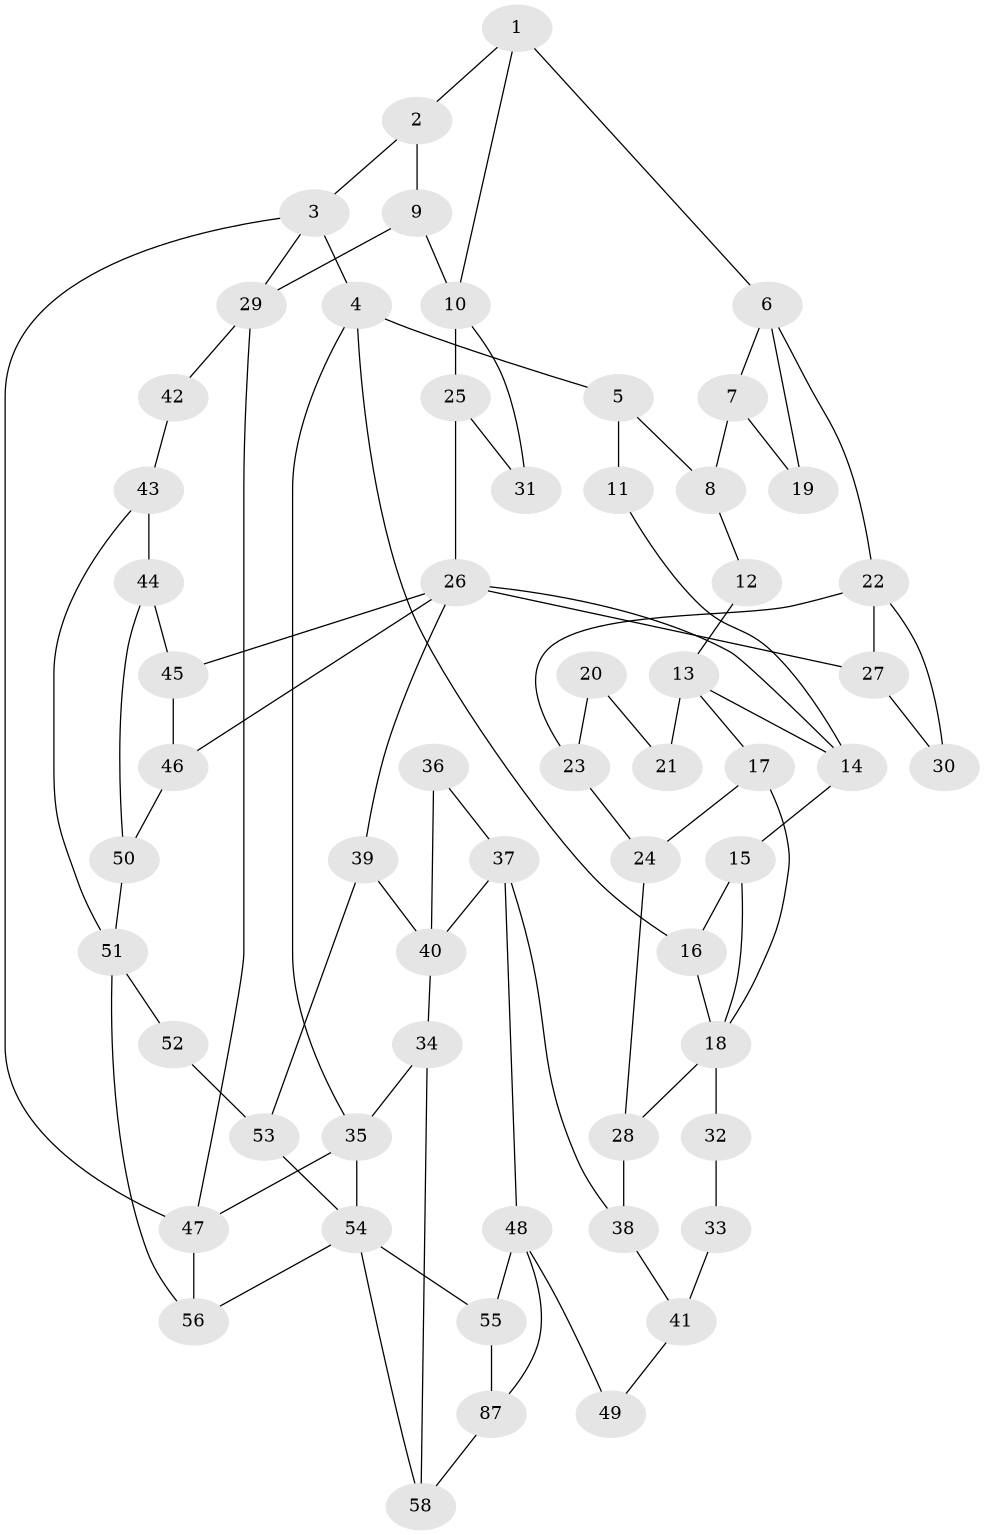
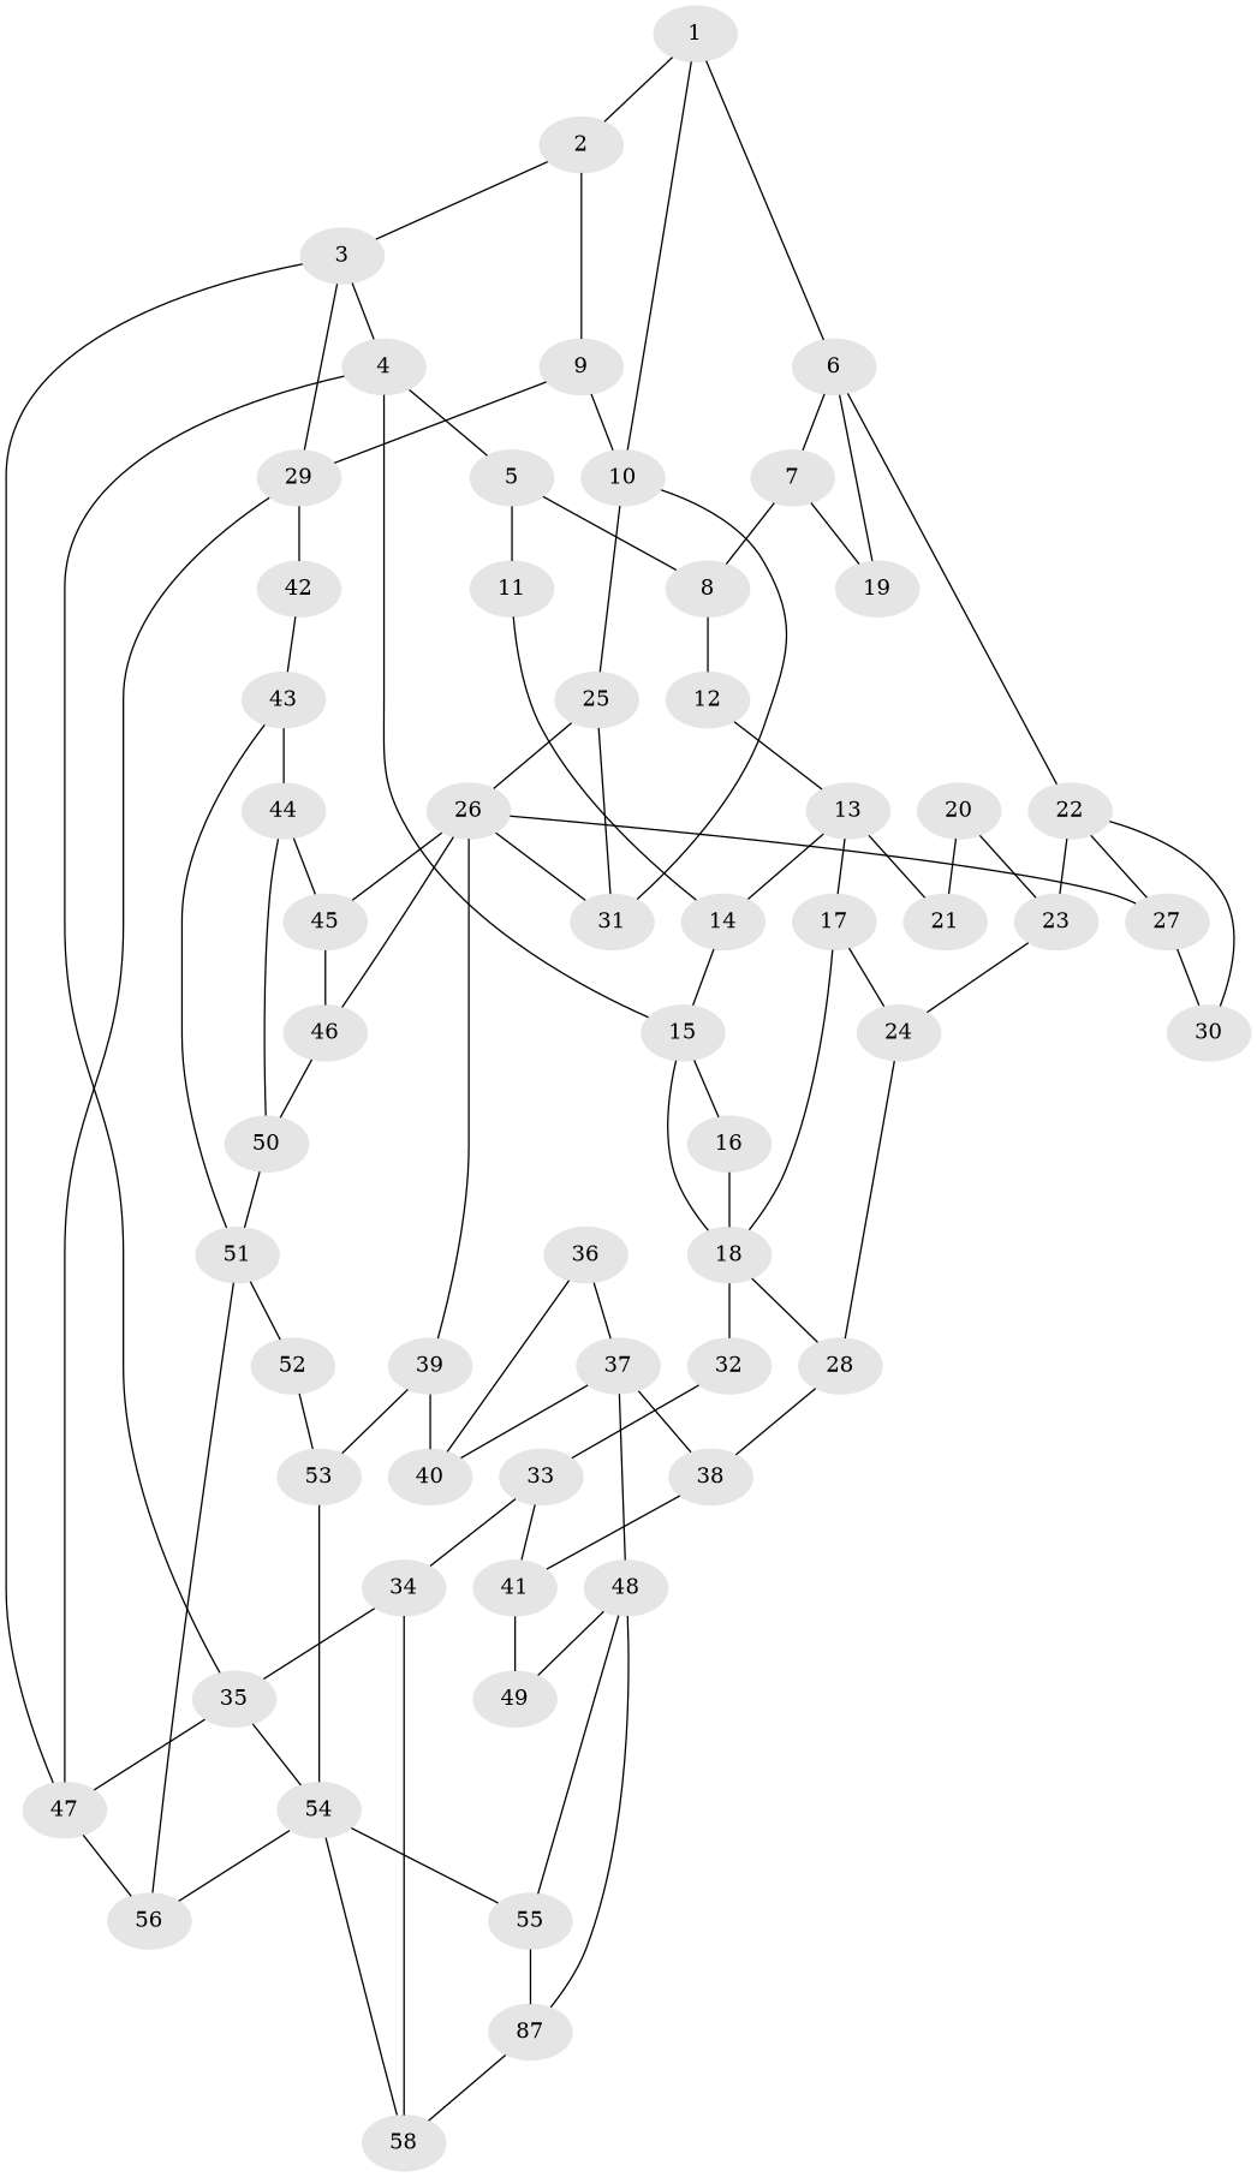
  graph {
    node [color=gray90 style=filled]
    edge [weight=1.0]
    1
    2
    6
    10
    3
    9
    7
    19
    22
    25
    31
    4
    29
    47
    5
    16
    35
    42
    56
    8
    11
    18
    54
    12
    14
    23
    27
    30
    13
    26
    15
    17
    21
    24
    28
    32
    38
    33
    20
    39
    45
    46
    40
    53
    50
    41
    43
    36
    37
    34
    58
    49
    55
    48
    n55 [label=87]
    44
    51
    52
    1 -- 2
    1 -- 6 [weight=2.0]
    1 -- 10
    2 -- 3
    2 -- 9
    6 -- 7
    6 -- 19
    6 -- 22 [weight=2.0]
    10 -- 25
    10 -- 31
    3 -- 4
    3 -- 29
    3 -- 47
    9 -- 10 [weight=2.0]
    9 -- 29 [weight=2.0]
    7 -- 19
    7 -- 8
    22 -- 23
    22 -- 27
    22 -- 30
    25 -- 31
    25 -- 26
    4 -- 5
-   4 -- 16
+   4 -- 15
    4 -- 35
    29 -- 47
    29 -- 42 [weight=2.0]
    47 -- 56
    5 -- 8
    5 -- 11 [weight=2.0]
    16 -- 18
    35 -- 47
    35 -- 54
    42 -- 43
    8 -- 12
    11 -- 14
    18 -- 28
    18 -- 32 [weight=2.0]
    54 -- 56
    54 -- 58
    54 -- 55
    12 -- 13 [weight=2.0]
    14 -- 15
    23 -- 24
    27 -- 30
    13 -- 14
    13 -- 17
    13 -- 21 [weight=2.0]
-   26 -- 14
+   26 -- 31
    26 -- 27
    26 -- 39
    26 -- 45
    26 -- 46
    15 -- 16
    15 -- 18
    17 -- 18
    17 -- 24
    24 -- 28
    28 -- 38
    32 -- 33
    38 -- 41
    33 -- 41
-   40 -- 34
+   33 -- 34
    20 -- 23
    20 -- 21
    39 -- 40
    39 -- 53
    45 -- 46
    46 -- 50
    53 -- 54
    50 -- 51
    41 -- 49
    43 -- 44
    43 -- 51
    36 -- 40
    36 -- 37
    37 -- 38
    37 -- 40
    37 -- 48 [weight=2.0]
    34 -- 35
    34 -- 58
    55 -- n55
    48 -- 49 [weight=2.0]
    48 -- 55
    48 -- n55
    n55 -- 58
    44 -- 45
    44 -- 50
    51 -- 56
    51 -- 52
    52 -- 53
  }
